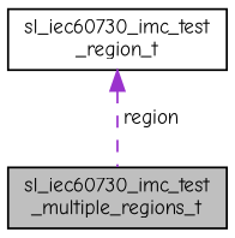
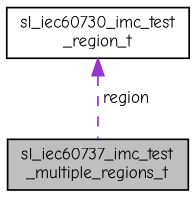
  digraph {
    fontname="Comic Neue"
    node [color=black fontname="Comic Neue" fontsize=10 shape=record style=filled]
-   n1 [fillcolor=grey75 fontcolor=black height=0.2 label="sl_iec60730_imc_test\l_multiple_regions_t" width=0.4]
+   n1 [fillcolor=grey75 fontcolor=black height=0.2 label="sl_iec60737_imc_test\l_multiple_regions_t" width=0.4]
    n2 [fillcolor=white height=0.2 label="sl_iec60730_imc_test\l_region_t" width=0.4]
    n2 -> n1 [color=darkorchid3 dir=back fontname="Comic Neue" fontsize=10 label=" region" labelfontname=Helvetica labelfontsize=10 style=dashed]
  }
